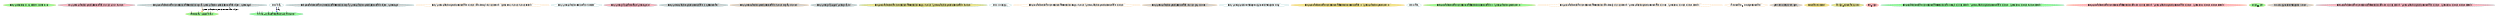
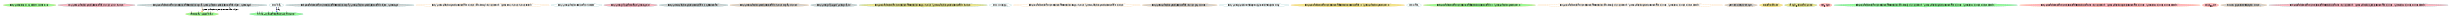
  digraph {
    node [cluster="CommandLine.Infrastructure.EnumerableExtensions.PairwiseImpl<TSource, TResult>(System.Collections.Generic.IEnumerable<TSource>, System.Func<TSource, TSource, TResult>)" color=darkorange file="ParserResult.cs" fillcolor=white span="0-0" style=filled]
    edge [style=bold]
    n1 [cluster="System.Func<T1, T2, TResult>.Invoke(T1, T2)" fillcolor=palegreen label="Entry System.Func<T1, T2, TResult>.Invoke(T1, T2)"]
    n2 [cluster="System.Collections.Generic.IEnumerable<TSource>.Count<TSource>()" color=teal fillcolor=lightpink label="Entry System.Collections.Generic.IEnumerable<TSource>.Count<TSource>()"]
    n3 [cluster="CommandLine.Infrastructure.EnumerableExtensions.ToArray(System.Collections.Generic.IEnumerable<object>, System.Type)" color=teal fillcolor=lightgrey label="Entry CommandLine.Infrastructure.EnumerableExtensions.ToArray(System.Collections.Generic.IEnumerable<object>, System.Type)" span="66-66"]
    n4 [cluster="CommandLine.Infrastructure.EnumerableExtensions.ToArray(System.Collections.Generic.IEnumerable<object>, System.Type)" fillcolor=palegreen label="value.ToArray().CopyTo(array, 0)" span="69-69"]
    n5 [cluster="CommandLine.Infrastructure.EnumerableExtensions.ToArray(System.Collections.Generic.IEnumerable<object>, System.Type)" color=teal fillcolor=palegreen label="var array = Array.CreateInstance(type, value.Count())" span="68-68"]
    n6 [cluster="CommandLine.Infrastructure.EnumerableExtensions.ToArray(System.Collections.Generic.IEnumerable<object>, System.Type)" color=teal label="return array;" span="70-70"]
    n7 [cluster="CommandLine.Infrastructure.EnumerableExtensions.ToArray(System.Collections.Generic.IEnumerable<object>, System.Type)" color=teal fillcolor=lightgrey label="Exit CommandLine.Infrastructure.EnumerableExtensions.ToArray(System.Collections.Generic.IEnumerable<object>, System.Type)" span="66-66"]
    n8 [cluster="System.Collections.Generic.IEnumerable<TSource>.PairwiseImpl<TSource, TResult>(System.Func<TSource, TSource, TResult>)" label="Entry System.Collections.Generic.IEnumerable<TSource>.PairwiseImpl<TSource, TResult>(System.Func<TSource, TSource, TResult>)" span="18-18"]
    n9 [cluster="System.Collections.IEnumerator.MoveNext()" color=teal label="Entry System.Collections.IEnumerator.MoveNext()"]
    n10 [cluster="System.Array.CreateInstance(System.Type, int)" color=teal fillcolor=lightpink label="Entry System.Array.CreateInstance(System.Type, int)"]
    n11 [cluster="System.Collections.Generic.IEnumerable<T>.GetEnumerator()" color=teal fillcolor=lightgrey label="Entry System.Collections.Generic.IEnumerable<T>.GetEnumerator()"]
    n12 [cluster="System.Collections.Generic.IEnumerable<TSource>.ToArray<TSource>()" fillcolor=lightgrey label="Entry System.Collections.Generic.IEnumerable<TSource>.ToArray<TSource>()"]
    n13 [cluster="System.Array.CopyTo(System.Array, int)" color=teal fillcolor=lightgrey label="Entry System.Array.CopyTo(System.Array, int)"]
    n14 [cluster="CommandLine.Infrastructure.EnumerableExtensions.Empty<TSource>(System.Collections.Generic.IEnumerable<TSource>)" color=teal fillcolor=khaki label="Entry CommandLine.Infrastructure.EnumerableExtensions.Empty<TSource>(System.Collections.Generic.IEnumerable<TSource>)" span="73-73"]
    n15 [cluster="CommandLine.Infrastructure.EnumerableExtensions.Empty<TSource>(System.Collections.Generic.IEnumerable<TSource>)" color=teal label="return !source.Any();" span="75-75"]
    n16 [cluster="CommandLine.Infrastructure.EnumerableExtensions.Empty<TSource>(System.Collections.Generic.IEnumerable<TSource>)" label="Exit CommandLine.Infrastructure.EnumerableExtensions.Empty<TSource>(System.Collections.Generic.IEnumerable<TSource>)" span="73-73"]
    n17 [cluster="System.Collections.Generic.IEnumerable<TSource>.Any<TSource>()" fillcolor=lightgrey label="Entry System.Collections.Generic.IEnumerable<TSource>.Any<TSource>()"]
    n18 [cluster="System.ArgumentNullException.ArgumentNullException(string)" color=teal label="Entry System.ArgumentNullException.ArgumentNullException(string)"]
    n19 [cluster="CommandLine.Infrastructure.EnumerableExtensions.ToEnumerable<T>(System.Collections.Generic.List<T>)" fillcolor=khaki label="Entry CommandLine.Infrastructure.EnumerableExtensions.ToEnumerable<T>(System.Collections.Generic.List<T>)" span="61-61"]
    n20 [cluster="CommandLine.Infrastructure.EnumerableExtensions.ToEnumerable<T>(System.Collections.Generic.List<T>)" color=teal label="return value;" span="63-63"]
    n21 [cluster="CommandLine.Infrastructure.EnumerableExtensions.ToEnumerable<T>(System.Collections.Generic.List<T>)" fillcolor=palegreen label="Exit CommandLine.Infrastructure.EnumerableExtensions.ToEnumerable<T>(System.Collections.Generic.List<T>)" span="61-61"]
    n22 [label="Entry CommandLine.Infrastructure.EnumerableExtensions.PairwiseImpl<TSource, TResult>(System.Collections.Generic.IEnumerable<TSource>, System.Func<TSource, TSource, TResult>)" span="18-18"]
-   n23 [label="var enumerator = source.GetEnumerator()" span="20-20"]
    n24 [fillcolor=lightgrey label="yield return selector(left, right);" span="29-29"]
-   n25 [fillcolor=khaki label="enumerator.MoveNext()" span="22-22"]
+   n25 [fillcolor=khaki label="enumerator.Pairwise()" span="22-22"]
    n26 [color=teal fillcolor=khaki label="var right = enumerator.Current" span="28-28"]
    n27 [fillcolor=lightpink label="left = right" span="30-30"]
    n28 [color=teal fillcolor=palegreen label="Exit CommandLine.Infrastructure.EnumerableExtensions.PairwiseImpl<TSource, TResult>(System.Collections.Generic.IEnumerable<TSource>, System.Func<TSource, TSource, TResult>)" span="18-18"]
    n29 [cluster="CommandLine.Infrastructure.EnumerableExtensions.Pairwise<TSource, TResult>(System.Collections.Generic.IEnumerable<TSource>, System.Func<TSource, TSource, TResult>)" fillcolor=lightpink label="Entry CommandLine.Infrastructure.EnumerableExtensions.Pairwise<TSource, TResult>(System.Collections.Generic.IEnumerable<TSource>, System.Func<TSource, TSource, TResult>)" span="10-10"]
-   n30 [cluster="CommandLine.Infrastructure.EnumerableExtensions.Pairwise<TSource, TResult>(System.Collections.Generic.IEnumerable<TSource>, System.Func<TSource, TSource, TResult>)" fillcolor=palegreen label="source == null" span="12-12"]
+   n30 [cluster="CommandLine.Infrastructure.EnumerableExtensions.Pairwise<TSource, TResult>(System.Collections.Generic.IEnumerable<TSource>, System.Func<TSource, TSource, TResult>)" fillcolor=lightpink label="source == null" span="12-12"]
    n31 [cluster="CommandLine.Infrastructure.EnumerableExtensions.Pairwise<TSource, TResult>(System.Collections.Generic.IEnumerable<TSource>, System.Func<TSource, TSource, TResult>)" fillcolor=lightgrey label="throw new ArgumentNullException(''source'');" span="12-12"]
    n32 [cluster="CommandLine.Infrastructure.EnumerableExtensions.Pairwise<TSource, TResult>(System.Collections.Generic.IEnumerable<TSource>, System.Func<TSource, TSource, TResult>)" color=teal fillcolor=lightpink label="Exit CommandLine.Infrastructure.EnumerableExtensions.Pairwise<TSource, TResult>(System.Collections.Generic.IEnumerable<TSource>, System.Func<TSource, TSource, TResult>)" span="10-10"]
    n3 -> n4 [arrowhead=vee color=darkorange label="System.Collections.Generic.IEnumerable<object>"]
    n6 -> n5 [arrowhead=onormal color=blue label=array]
  }
